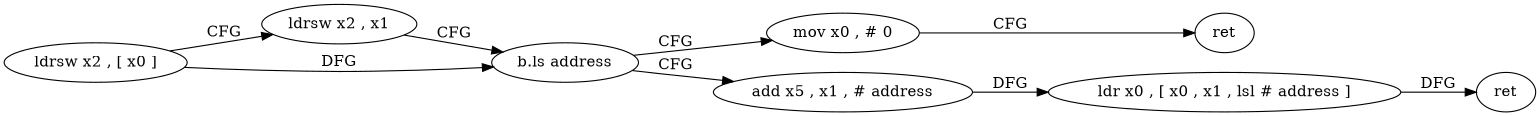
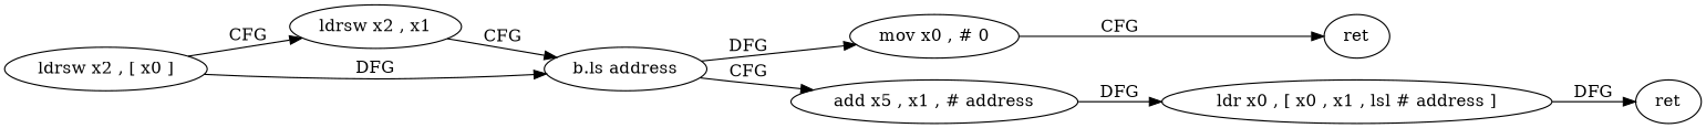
  digraph {
    rankdir=LR
    n1 [label="ldrsw x2 , [ x0 ]"]
    n2 [label="ldrsw x2 , x1"]
    n3 [label="b.ls address"]
    n4 [label="mov x0 , # 0"]
    n5 [label="add x5 , x1 , # address"]
    n6 [label=ret]
    n7 [label="ldr x0 , [ x0 , x1 , lsl # address ]"]
    n8 [label=ret]
    n1 -> n2 [label=CFG]
    n1 -> n3 [label=DFG]
    n2 -> n3 [label=CFG]
-   n3 -> n4 [label=CFG]
+   n3 -> n4 [label=DFG]
    n3 -> n5 [label=CFG]
    n4 -> n6 [label=CFG]
    n5 -> n7 [label=DFG]
    n7 -> n8 [label=DFG]
  }
